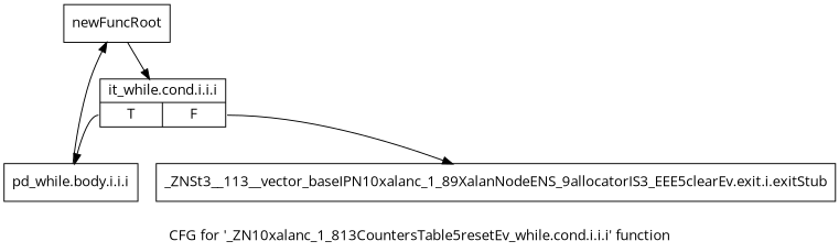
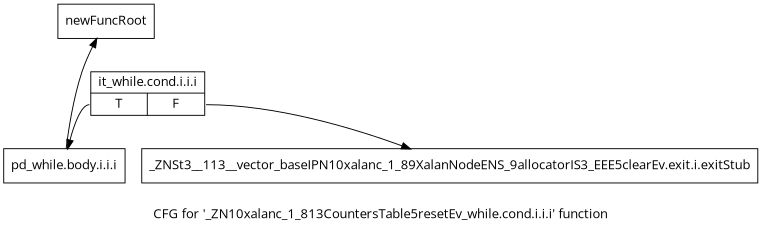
  digraph {
    fontname="Open Sans"
    label="CFG for '_ZN10xalanc_1_813CountersTable5resetEv_while.cond.i.i.i' function"
    node [fontname="Open Sans" shape=record]
    edge [fontname="Open Sans"]
    n1 [label="{newFuncRoot}"]
    n2 [label="{it_while.cond.i.i.i|{<s0>T|<s1>F}}"]
    n3 [label="{_ZNSt3__113__vector_baseIPN10xalanc_1_89XalanNodeENS_9allocatorIS3_EEE5clearEv.exit.i.exitStub}"]
    n4 [label="{pd_while.body.i.i.i}"]
-   n1 -> n2
    n2 -> n3 [tailport=s1]
    n2 -> n4 [tailport=s0]
    n4 -> n1
  }
